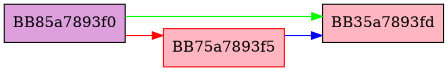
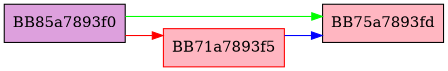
  digraph {
    rankdir=LR
    splines=ortho
    node [color=black fillcolor=lightpink shape=box style=filled]
    n1 [fillcolor=plum label=BB85a7893f0]
-   BB75a7893fd [label=BB35a7893fd]
-   BB75a7893f5 [color=red]
+   BB75a7893fd
+   BB75a7893f5 [color=red label=BB71a7893f5]
    n1 -> BB75a7893fd [color=green]
    n1 -> BB75a7893f5 [color=red]
    BB75a7893f5 -> BB75a7893fd [color=blue]
  }
